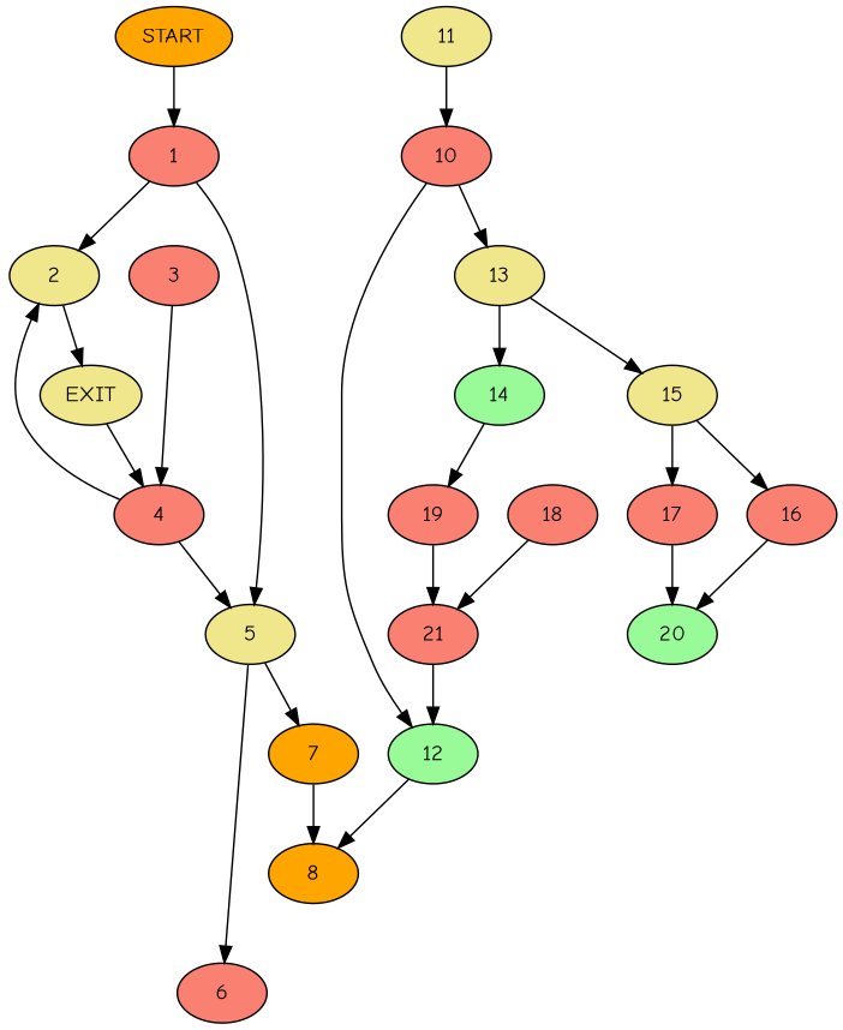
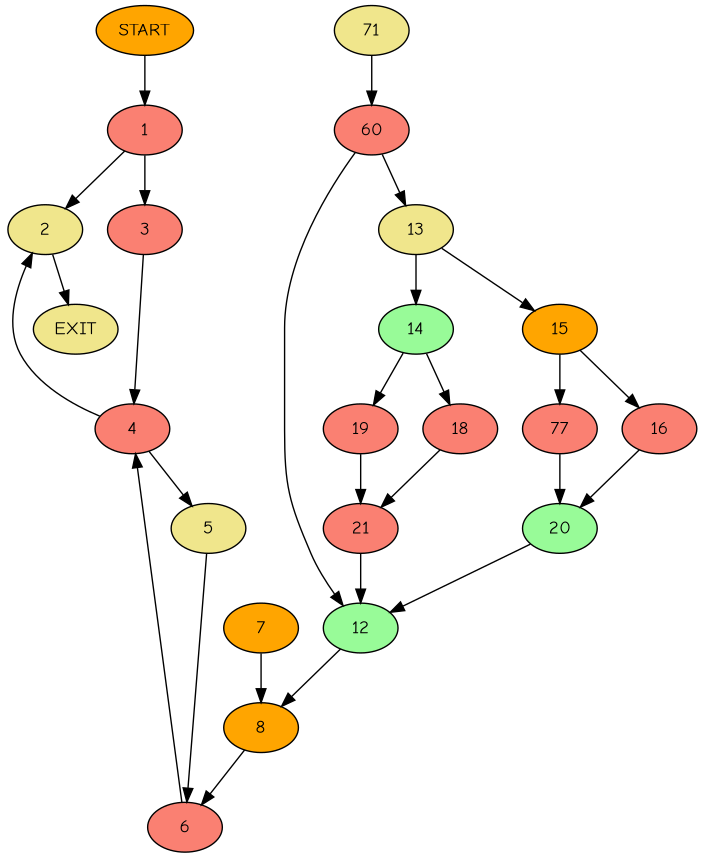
  digraph {
    fontname="Comic Neue"
    node [fillcolor=salmon fontname="Comic Neue" style=filled]
    edge [fontname="Comic Neue"]
    n1 [fillcolor=orange label=START]
    1
    2 [fillcolor=khaki]
    3
    n5 [fillcolor=khaki label=EXIT]
    4
    5 [fillcolor=khaki]
    6
    7 [fillcolor=orange]
    8 [fillcolor=orange]
    12 [fillcolor=palegreen]
-   10
+   10 [label=60]
    13 [fillcolor=khaki]
-   11 [fillcolor=khaki]
+   11 [fillcolor=khaki label=71]
    14 [fillcolor=palegreen]
-   15 [fillcolor=khaki]
+   15 [fillcolor=orange]
    18
    19
    16
-   17
+   17 [label=77]
    21
    20 [fillcolor=palegreen]
    n1 -> 1
    1 -> 2
-   1 -> 5
+   1 -> 3
    2 -> n5
    3 -> 4
    4 -> 2
    4 -> 5
    5 -> 6
-   5 -> 7
-   n5 -> 4
+   6 -> 4
    7 -> 8
+   8 -> 6
    12 -> 8
    10 -> 12
    10 -> 13
    13 -> 14
    13 -> 15
    11 -> 10
+   14 -> 18
    14 -> 19
    15 -> 16
    15 -> 17
    18 -> 21
    19 -> 21
    16 -> 20
    17 -> 20
    21 -> 12
+   20 -> 12
  }
